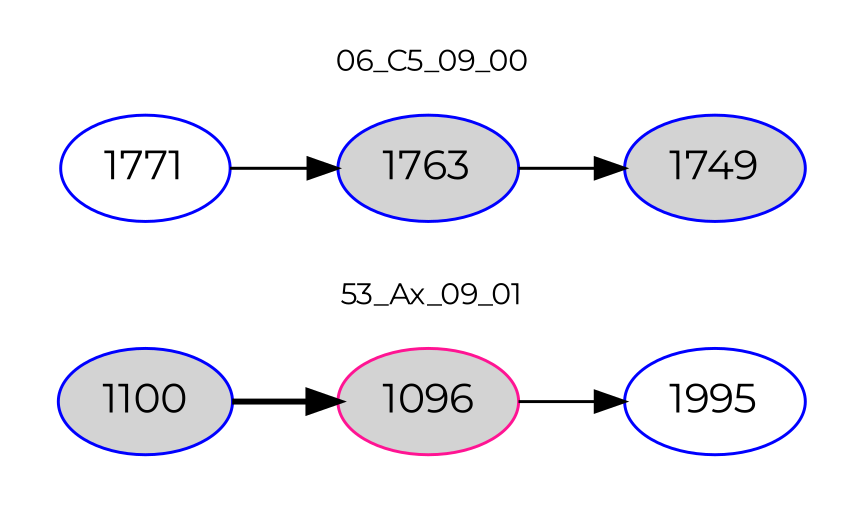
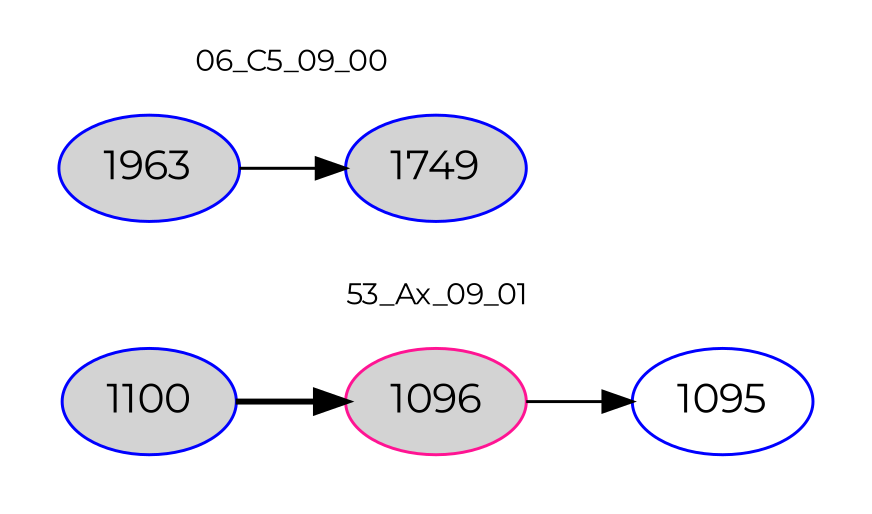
  digraph {
    fontname=Montserrat
    rankdir=LR
    node [color=blue fillcolor=lightgrey fontname=Montserrat style=filled]
    edge [color=black fontname=Montserrat style=solid]
    n1 [label=1100]
    n2 [color=deeppink label=1096]
-   n3 [fillcolor=white label=1995]
-   n4 [fillcolor=white label=1771]
-   n5 [label=1763]
+   n3 [fillcolor=white label=1095]
+   n5 [label=1963]
    n6 [label=1749]
    subgraph cluster_1 {
      color=white
      fontsize=10
      label="53_Ax_09_01"
      n1
      n2
      n3
    }
    subgraph cluster_2 {
      color=white
      fontsize=10
      label="06_C5_09_00"
-     n4
      n5
      n6
    }
    n1 -> n2 [style=bold]
    n2 -> n3
-   n4 -> n5
    n5 -> n6
  }
